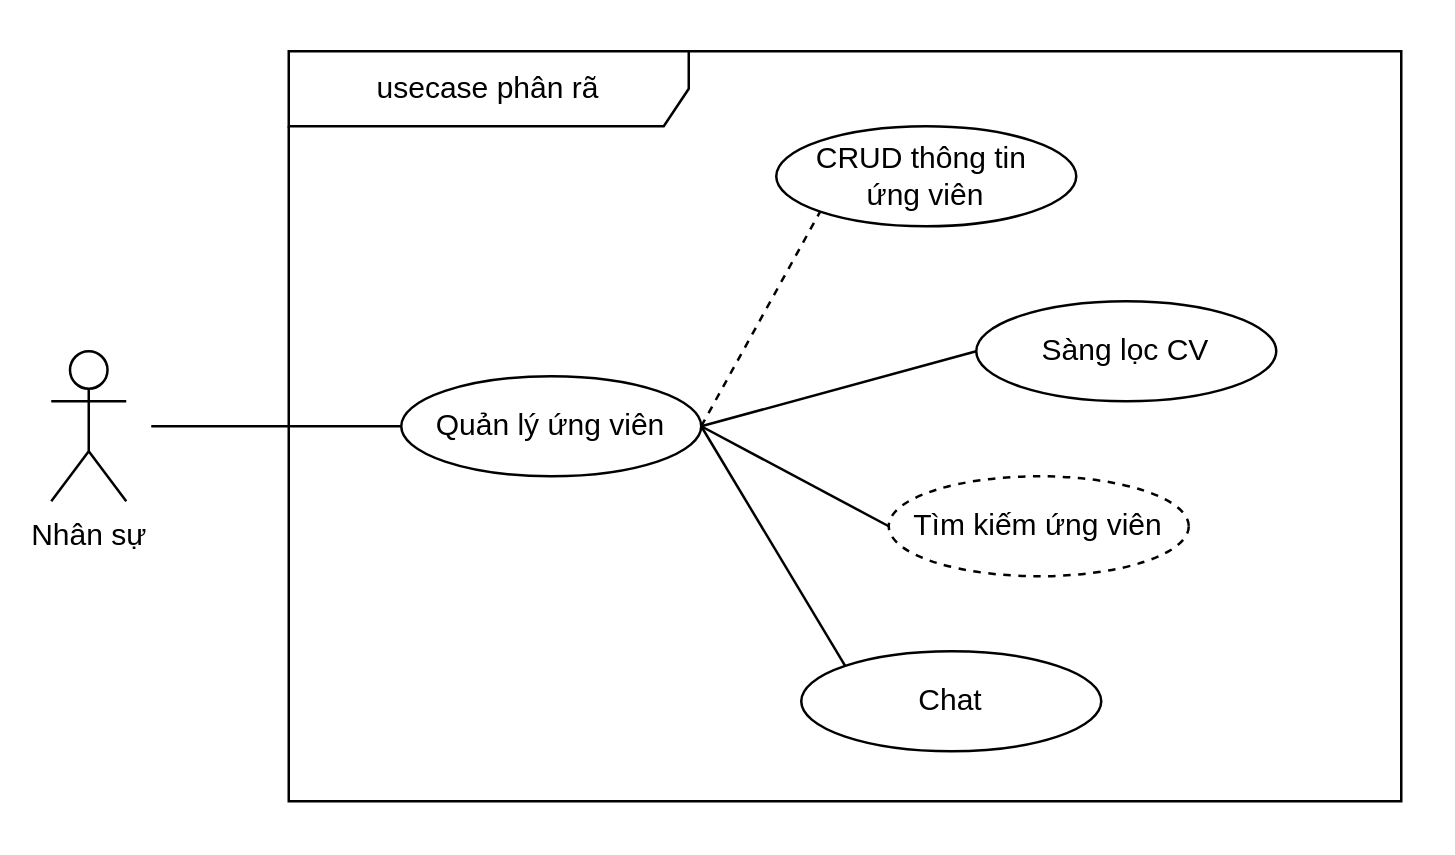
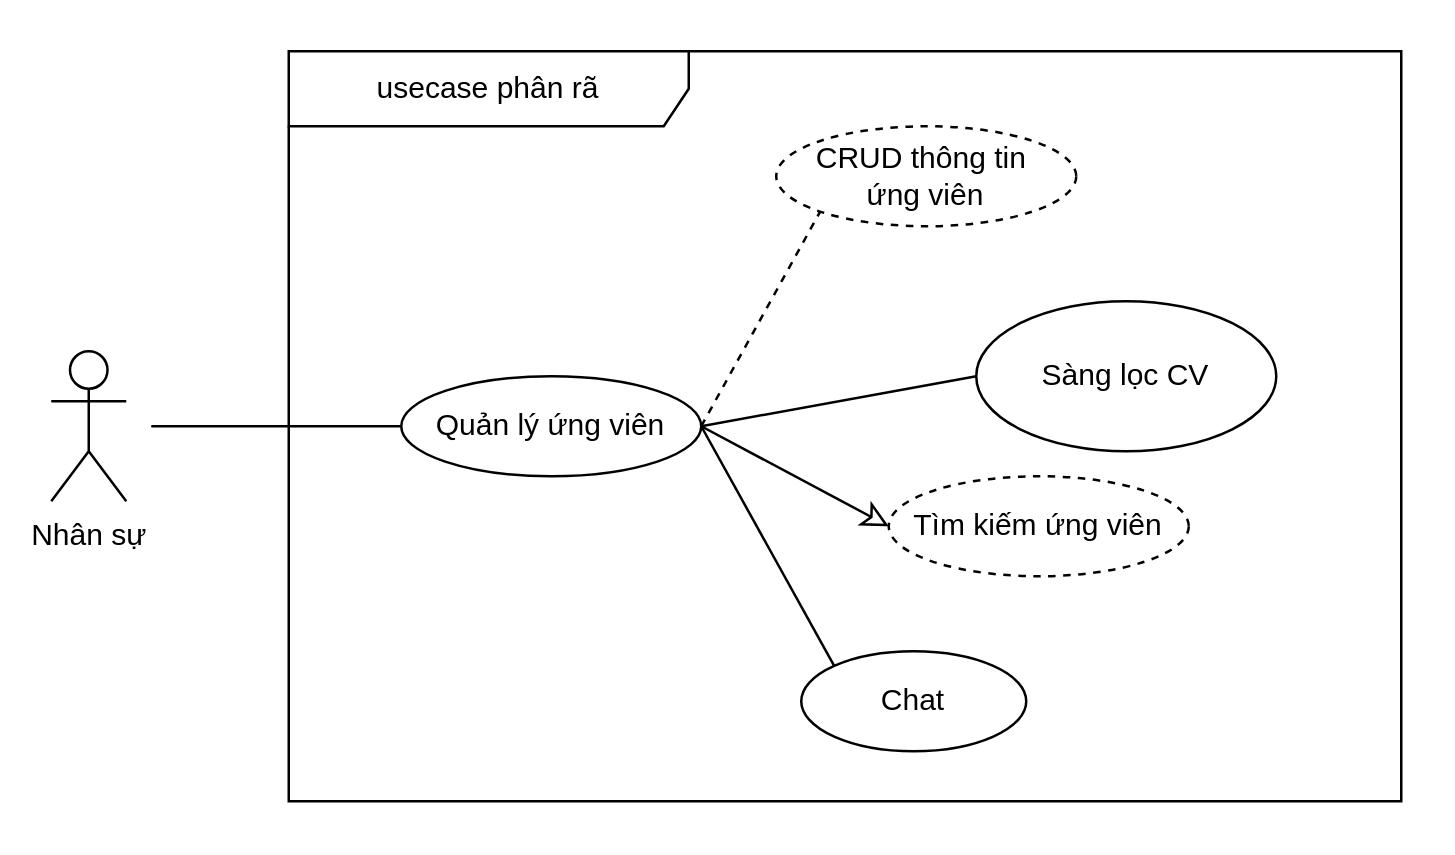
  <mxCell id="0" />
  <mxCell id="1" parent="0" />
  <mxCell id="2" value="usecase phân rã" style="shape=umlFrame;whiteSpace=wrap;html=1;pointerEvents=0;recursiveResize=0;container=1;collapsible=0;width=160;" parent="1" vertex="1"><mxGeometry x="115" y="20" width="445" height="300" as="geometry" /></mxCell>
  <mxCell id="3" value="Quản lý ứng viên" style="ellipse;whiteSpace=wrap;html=1;" parent="2" vertex="1"><mxGeometry x="45" y="130" width="120" height="40" as="geometry" /></mxCell>
- <mxCell id="4" value="CRUD thông tin&amp;nbsp;&lt;div&gt;ứng viên&lt;/div&gt;" style="ellipse;whiteSpace=wrap;html=1;" parent="2" vertex="1"><mxGeometry x="195" y="30" width="120" height="40" as="geometry" /></mxCell>
+ <mxCell id="4" value="CRUD thông tin&amp;nbsp;&lt;div&gt;ứng viên&lt;/div&gt;" style="ellipse;whiteSpace=wrap;html=1;dashed=1;" parent="2" vertex="1"><mxGeometry x="195" y="30" width="120" height="40" as="geometry" /></mxCell>
  <mxCell id="5" value="Tìm kiếm ứng viên" style="ellipse;whiteSpace=wrap;html=1;dashed=1;" parent="2" vertex="1"><mxGeometry x="240" y="170" width="120" height="40" as="geometry" /></mxCell>
  <mxCell id="6" value="" style="endArrow=none;startArrow=none;endFill=0;startFill=0;endSize=8;html=1;verticalAlign=bottom;labelBackgroundColor=none;strokeWidth=1;entryX=0;entryY=1;entryDx=0;entryDy=0;exitX=1;exitY=0.5;exitDx=0;exitDy=0;dashed=1;" parent="2" source="3" target="4" edge="1"><mxGeometry width="160" relative="1" as="geometry"><mxPoint x="-65" y="120" as="sourcePoint" /><mxPoint x="65" y="120" as="targetPoint" /></mxGeometry></mxCell>
- <mxCell id="7" value="" style="endArrow=none;startArrow=none;endFill=0;startFill=0;endSize=8;html=1;verticalAlign=bottom;labelBackgroundColor=none;strokeWidth=1;entryX=0;entryY=0.5;entryDx=0;entryDy=0;exitX=1;exitY=0.5;exitDx=0;exitDy=0;" parent="2" source="3" target="5" edge="1"><mxGeometry width="160" relative="1" as="geometry"><mxPoint x="-55" y="130" as="sourcePoint" /><mxPoint x="75" y="130" as="targetPoint" /></mxGeometry></mxCell>
- <mxCell id="8" value="Chat" style="ellipse;whiteSpace=wrap;html=1;" parent="2" vertex="1"><mxGeometry x="205" y="240" width="120" height="40" as="geometry" /></mxCell>
+ <mxCell id="7" value="" style="endArrow=classic;startArrow=none;endFill=0;startFill=0;endSize=8;html=1;verticalAlign=bottom;labelBackgroundColor=none;strokeWidth=1;entryX=0;entryY=0.5;entryDx=0;entryDy=0;exitX=1;exitY=0.5;exitDx=0;exitDy=0;" parent="2" source="3" target="5" edge="1"><mxGeometry width="160" relative="1" as="geometry"><mxPoint x="-55" y="130" as="sourcePoint" /><mxPoint x="75" y="130" as="targetPoint" /></mxGeometry></mxCell>
+ <mxCell id="8" value="Chat" style="ellipse;whiteSpace=wrap;html=1;" parent="2" vertex="1"><mxGeometry x="205" y="240" width="90" height="40" as="geometry" /></mxCell>
  <mxCell id="9" value="" style="endArrow=none;startArrow=none;endFill=0;startFill=0;endSize=8;html=1;verticalAlign=bottom;labelBackgroundColor=none;strokeWidth=1;entryX=0;entryY=0;entryDx=0;entryDy=0;exitX=1;exitY=0.5;exitDx=0;exitDy=0;" parent="2" source="3" target="8" edge="1"><mxGeometry width="160" relative="1" as="geometry"><mxPoint x="175" y="160" as="sourcePoint" /><mxPoint x="275" y="180" as="targetPoint" /></mxGeometry></mxCell>
- <mxCell id="10" value="Sàng lọc CV" style="ellipse;whiteSpace=wrap;html=1;" parent="2" vertex="1"><mxGeometry x="275" y="100" width="120" height="40" as="geometry" /></mxCell>
+ <mxCell id="10" value="Sàng lọc CV" style="ellipse;whiteSpace=wrap;html=1;" parent="2" vertex="1"><mxGeometry x="275" y="100" width="120" height="60" as="geometry" /></mxCell>
  <mxCell id="11" value="Nhân sự" style="shape=umlActor;verticalLabelPosition=bottom;verticalAlign=top;html=1;" parent="1" vertex="1"><mxGeometry x="20" y="140" width="30" height="60" as="geometry" /></mxCell>
  <mxCell id="12" value="" style="endArrow=none;startArrow=none;endFill=0;startFill=0;endSize=8;html=1;verticalAlign=bottom;labelBackgroundColor=none;strokeWidth=1;entryX=0;entryY=0.5;entryDx=0;entryDy=0;" parent="1" target="3" edge="1"><mxGeometry width="160" relative="1" as="geometry"><mxPoint x="60" y="170" as="sourcePoint" /><mxPoint x="170" y="130" as="targetPoint" /></mxGeometry></mxCell>
  <mxCell id="13" value="" style="endArrow=none;startArrow=none;endFill=0;startFill=0;endSize=8;html=1;verticalAlign=bottom;labelBackgroundColor=none;strokeWidth=1;entryX=0;entryY=0.5;entryDx=0;entryDy=0;" edge="1" parent="1" target="10"><mxGeometry width="160" relative="1" as="geometry"><mxPoint x="280" y="170" as="sourcePoint" /><mxPoint x="365" y="220" as="targetPoint" /></mxGeometry></mxCell>
